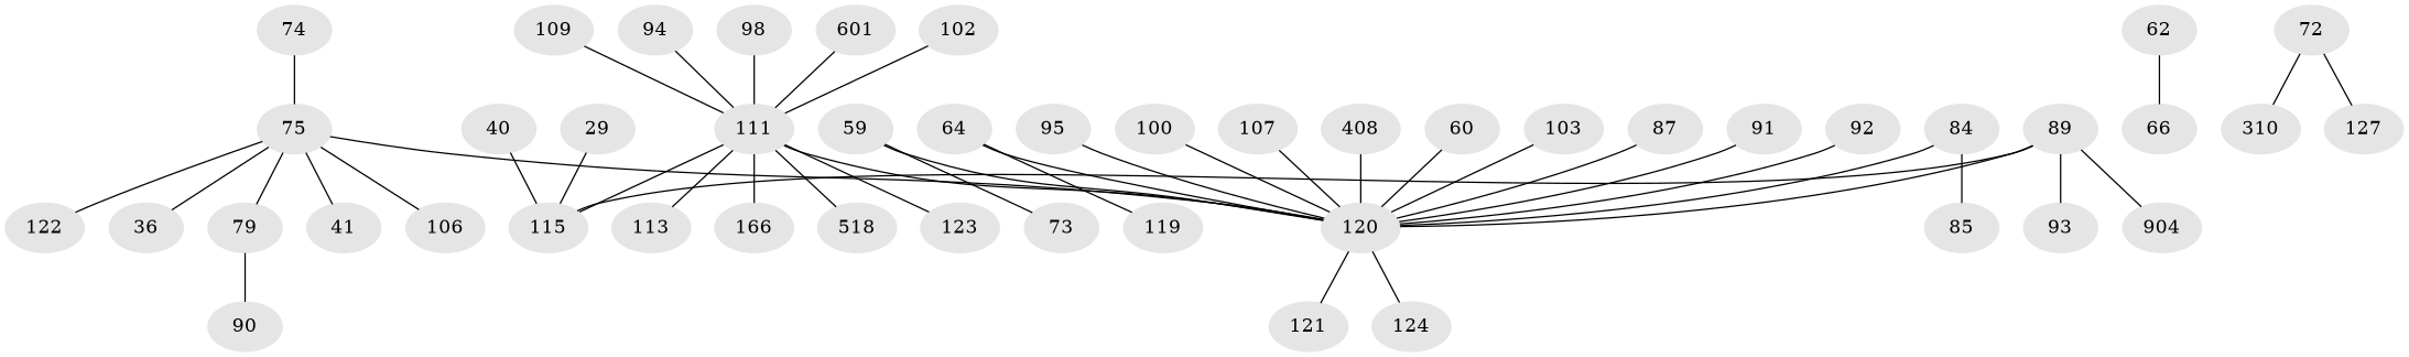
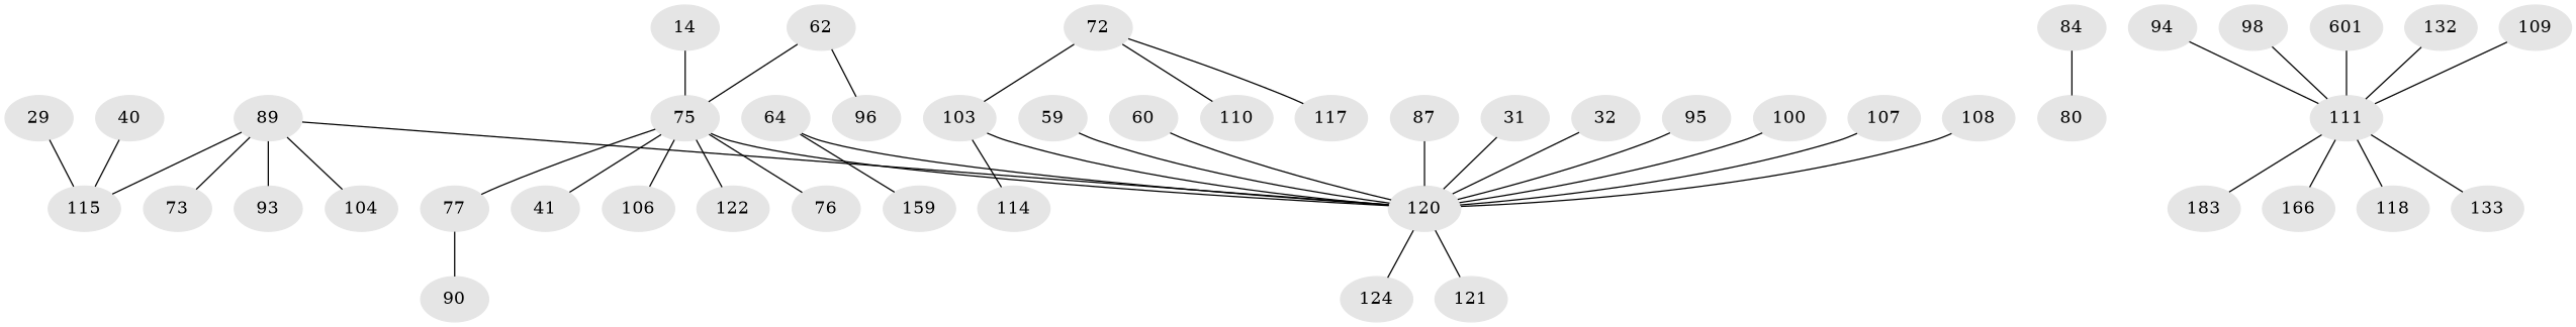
  graph {
    node [color=gray90 style=filled]
    115 [super="+39+44+45+61+97+93"]
    29
    40
    59
    73
    120 [super="+2+1+112"]
    121
    124
    60
    75 [super="+54+69"]
-   76 [label=36]
-   79
+   76
+   79 [label=77]
    n13 [label=41]
    106
    122
    62
-   96 [label=66]
+   96
    64
-   119
+   119 [label=159]
    103 [super="+20"]
+   114
    72
-   110 [label=310]
-   117 [label=127]
-   74
+   110
+   117
+   74 [label=14]
    90
    n27 [label=87]
    84 [super="+49"]
-   85
+   85 [label=80]
    89 [super="+80"]
    n31 [label=93]
-   104 [label=904]
-   91
-   92
+   104
+   91 [label=31]
+   92 [label=32]
    111 [super="+88+82+86"]
-   113
+   113 [label=183]
    n37 [label=166]
-   118 [label=518]
-   123
+   118
+   123 [label=133]
    94
    95 [super="+57"]
    98
    100
    n44 [label=601]
-   102
+   102 [label=132]
    107
-   108 [label=408]
+   108
    109
    29 -- 115
    40 -- 115
-   59 -- 73
+   89 -- 73
    59 -- 120
    120 -- 121
    120 -- 124
    60 -- 120
    75 -- 120
    75 -- 76
    75 -- 79
    75 -- n13
    75 -- 106
    75 -- 122
    79 -- 90
+   62 -- 75
    62 -- 96
    64 -- 120
    64 -- 119
    103 -- 120
+   103 -- 114
+   72 -- 103 [weight=2]
    72 -- 110
    72 -- 117
    74 -- 75
    n27 -- 120
-   84 -- 120
    84 -- 85
    89 -- 115
    89 -- 120
    89 -- n31
    89 -- 104
    91 -- 120
    92 -- 120
-   111 -- 115
-   111 -- 120
    111 -- 113
    111 -- n37
    111 -- 118
    111 -- 123
    94 -- 111
    95 -- 120
    98 -- 111
    100 -- 120
    n44 -- 111
    102 -- 111
    107 -- 120
    108 -- 120
    109 -- 111
  }
